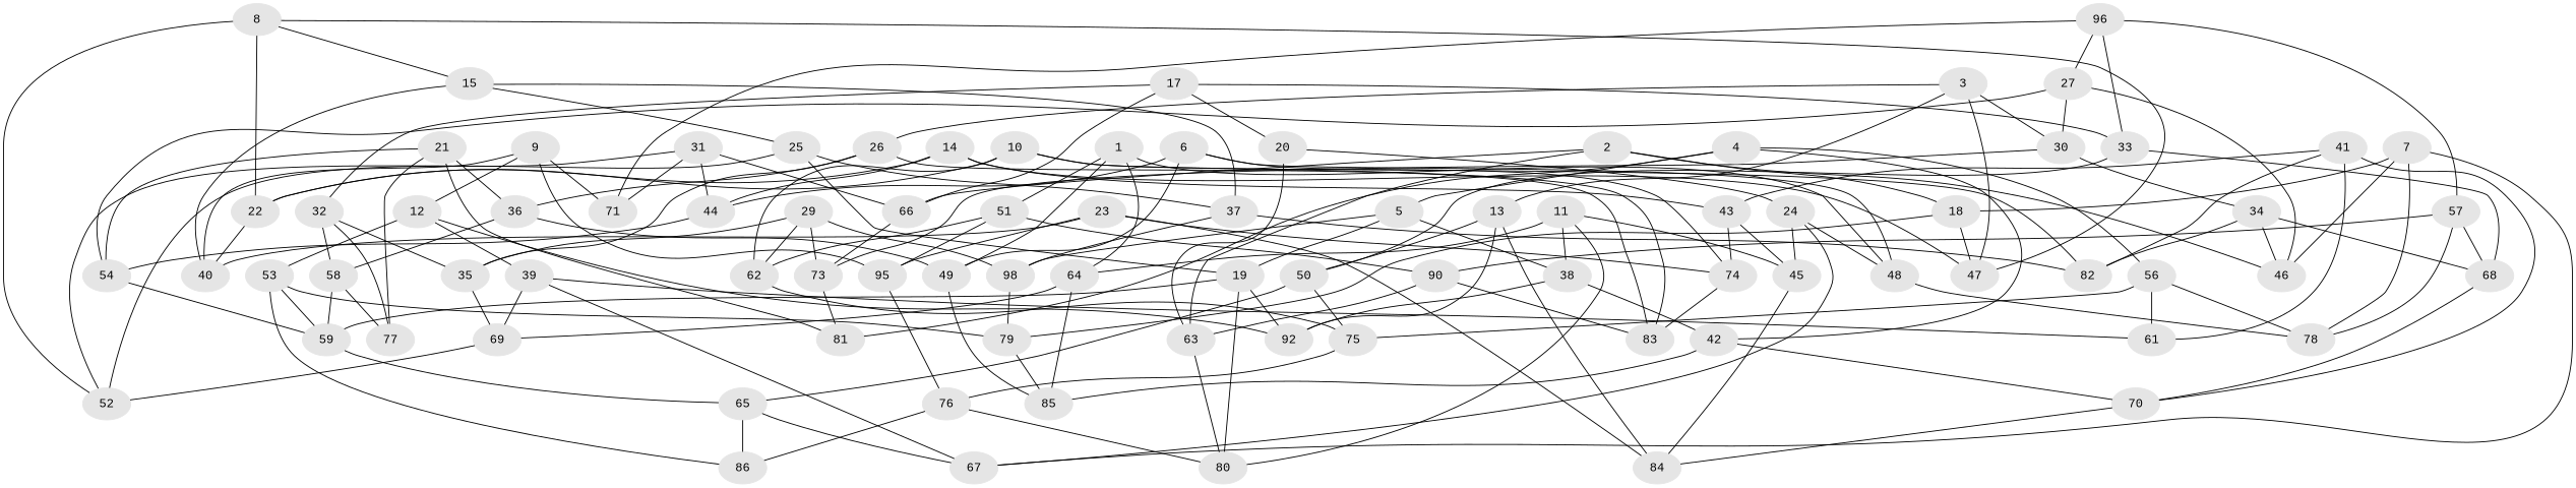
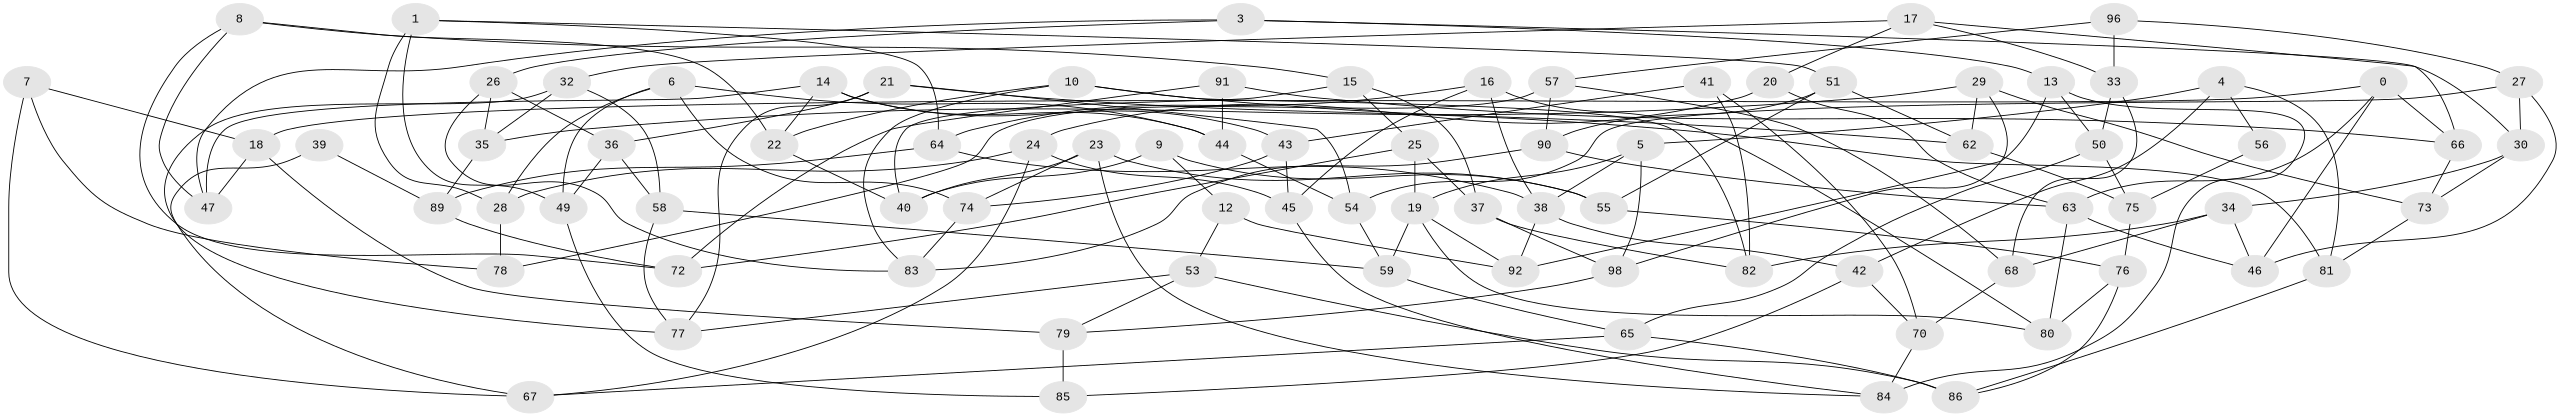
  graph {
    fontname="Liberation Mono"
    node [color=gray90 fontname="Liberation Mono" style=filled]
    edge [fontname="Liberation Mono"]
    1
-   28 [label=48]
+   28
    49
    51
    64
    78
    85
-   55 [label=95]
+   55
    62
    n10 [label=90]
-   69
-   2
+   69 [label=89]
+   2 [label=0]
    18
    46
    63
    66
    47
    79
    80
    73
    3
    13
    26
    30
    n25 [label=92]
    50
    84
    83
    36
    35
    34
    4
    5
    42
    56
    81
    19
    38
    n39 [label=98]
    70
-   61
    75
    86
    59
    6
    44
    74
    54
    7
    67
    8
    15
    22
-   72 [label=52]
+   72
    40
    25
    37
    9
    12
-   71
    39
    53
    76
    10
    82
-   11
+   11 [label=16]
    45
    77
    65
    14
    43
    n72 [label=96]
    27
    33
    57
    68
    17
    20
    32
    24
    58
    21
    23
    29
-   31
+   31 [label=91]
    41
    1 -- 28
    1 -- 49
    1 -- 51
    1 -- 64
    28 -- 78
    49 -- 85
    51 -- 55
    51 -- 62
    51 -- n10
-   64 -- 85
+   64 -- 38
    64 -- 69
    55 -- 76
    62 -- 75
    n10 -- 63
    n10 -- 83
    69 -- 72
    2 -- 18
    2 -- 46
    2 -- 63
    2 -- 66
    18 -- 47
    18 -- 79
    63 -- 80
    66 -- 73
    79 -- 85
    73 -- 81
    3 -- 47
    3 -- 13
    3 -- 26
    3 -- 30
    13 -- n25
    13 -- 50
    13 -- 84
    26 -- 83
    26 -- 36
    26 -- 35
    30 -- 73
    30 -- 34
    50 -- 75
    50 -- 65
    36 -- 49
    36 -- 58
    35 -- 69
    34 -- 46
    34 -- 82
    34 -- 68
    4 -- 5
    4 -- 42
    4 -- 56
    4 -- 81
    5 -- 19
    5 -- 38
    5 -- n39
    42 -- 85
    42 -- 70
-   56 -- 78
-   56 -- 61
    56 -- 75
+   81 -- 86
    19 -- 80
    19 -- n25
    19 -- 59
    38 -- n25
    38 -- 42
    n39 -- 79
    70 -- 84
    75 -- 76
    59 -- 65
    6 -- 28
    6 -- 49
    6 -- 44
    6 -- 74
    44 -- 54
    74 -- 83
    54 -- 59
    7 -- 78
    7 -- 18
-   7 -- 46
+   63 -- 46
    7 -- 67
    8 -- 47
    8 -- 15
    8 -- 22
    8 -- 72
    15 -- 40
    15 -- 25
    15 -- 37
    22 -- 40
    25 -- 19
    25 -- 72
    25 -- 37
    37 -- n39
    37 -- 82
    9 -- 55
    9 -- 40
    9 -- 12
-   9 -- 71
    12 -- n25
-   12 -- 39
    12 -- 53
    39 -- 69
-   39 -- 61
    39 -- 67
    53 -- 79
    53 -- 86
-   53 -- 59
+   53 -- 77
    76 -- 80
    76 -- 86
    10 -- 62
    10 -- 83
    10 -- 22
    10 -- 82
    11 -- 64
    11 -- 80
    11 -- 38
    11 -- 45
    45 -- 84
    65 -- 86
    65 -- 67
    14 -- 47
    14 -- 44
    14 -- 22
    14 -- 43
    43 -- 74
    43 -- 45
-   n72 -- 71
    n72 -- 27
    n72 -- 33
    n72 -- 57
    27 -- 46
    27 -- 30
    27 -- 54
    33 -- 50
    33 -- 68
    57 -- 78
    57 -- n10
    57 -- 68
    68 -- 70
    17 -- 66
    17 -- 33
    17 -- 20
    17 -- 32
    20 -- 63
    20 -- 24
    32 -- 35
    32 -- 77
    32 -- 58
    24 -- 28
    24 -- 67
    24 -- 45
    58 -- 59
    58 -- 77
    21 -- 36
    21 -- 81
    21 -- 54
    21 -- 77
    23 -- 55
    23 -- 84
    23 -- 74
    23 -- 40
    29 -- 62
    29 -- 73
    29 -- 35
    29 -- n39
    31 -- 66
    31 -- 44
    31 -- 72
-   31 -- 71
    41 -- 70
-   41 -- 61
    41 -- 82
    41 -- 43
  }
